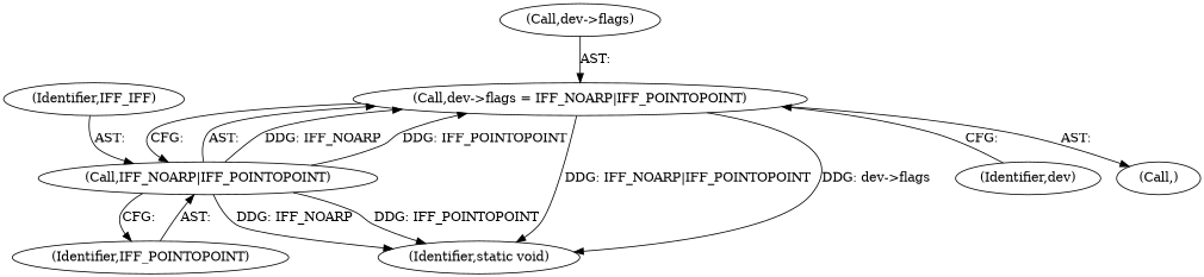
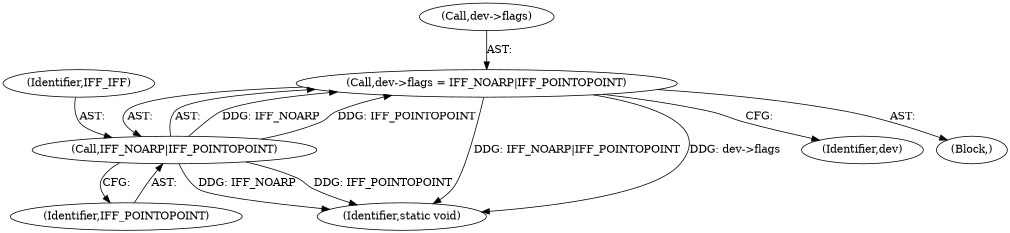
  digraph {
    n1 [label="(Call,dev->flags = IFF_NOARP|IFF_POINTOPOINT)"]
    n2 [label="(Call,IFF_NOARP|IFF_POINTOPOINT)"]
-   n3 [label="(Call,)"]
+   n3 [label="(Block,)"]
    n4 [label="(Identifier,static void)"]
    n5 [label="(Identifier,IFF_POINTOPOINT)"]
    n6 [label="(Identifier,dev)"]
    n7 [label="(Call,dev->flags)"]
    n8 [label="(Identifier,IFF_IFF)"]
-   n1 -> n2 [label="CFG: "]
+   n1 -> n2 [label="AST: "]
    n1 -> n3 [label="AST: "]
    n1 -> n4 [label="DDG: IFF_NOARP|IFF_POINTOPOINT"]
    n1 -> n4 [label="DDG: dev->flags"]
    n2 -> n1 [label="AST: "]
    n2 -> n1 [label="DDG: IFF_NOARP"]
    n2 -> n1 [label="DDG: IFF_POINTOPOINT"]
    n2 -> n4 [label="DDG: IFF_NOARP"]
    n2 -> n4 [label="DDG: IFF_POINTOPOINT"]
    n2 -> n5 [label="CFG: "]
    n5 -> n2 [label="AST: "]
-   n6 -> n1 [label="CFG: "]
+   n1 -> n6 [label="CFG: "]
    n7 -> n1 [label="AST: "]
    n8 -> n2 [label="AST: "]
  }
